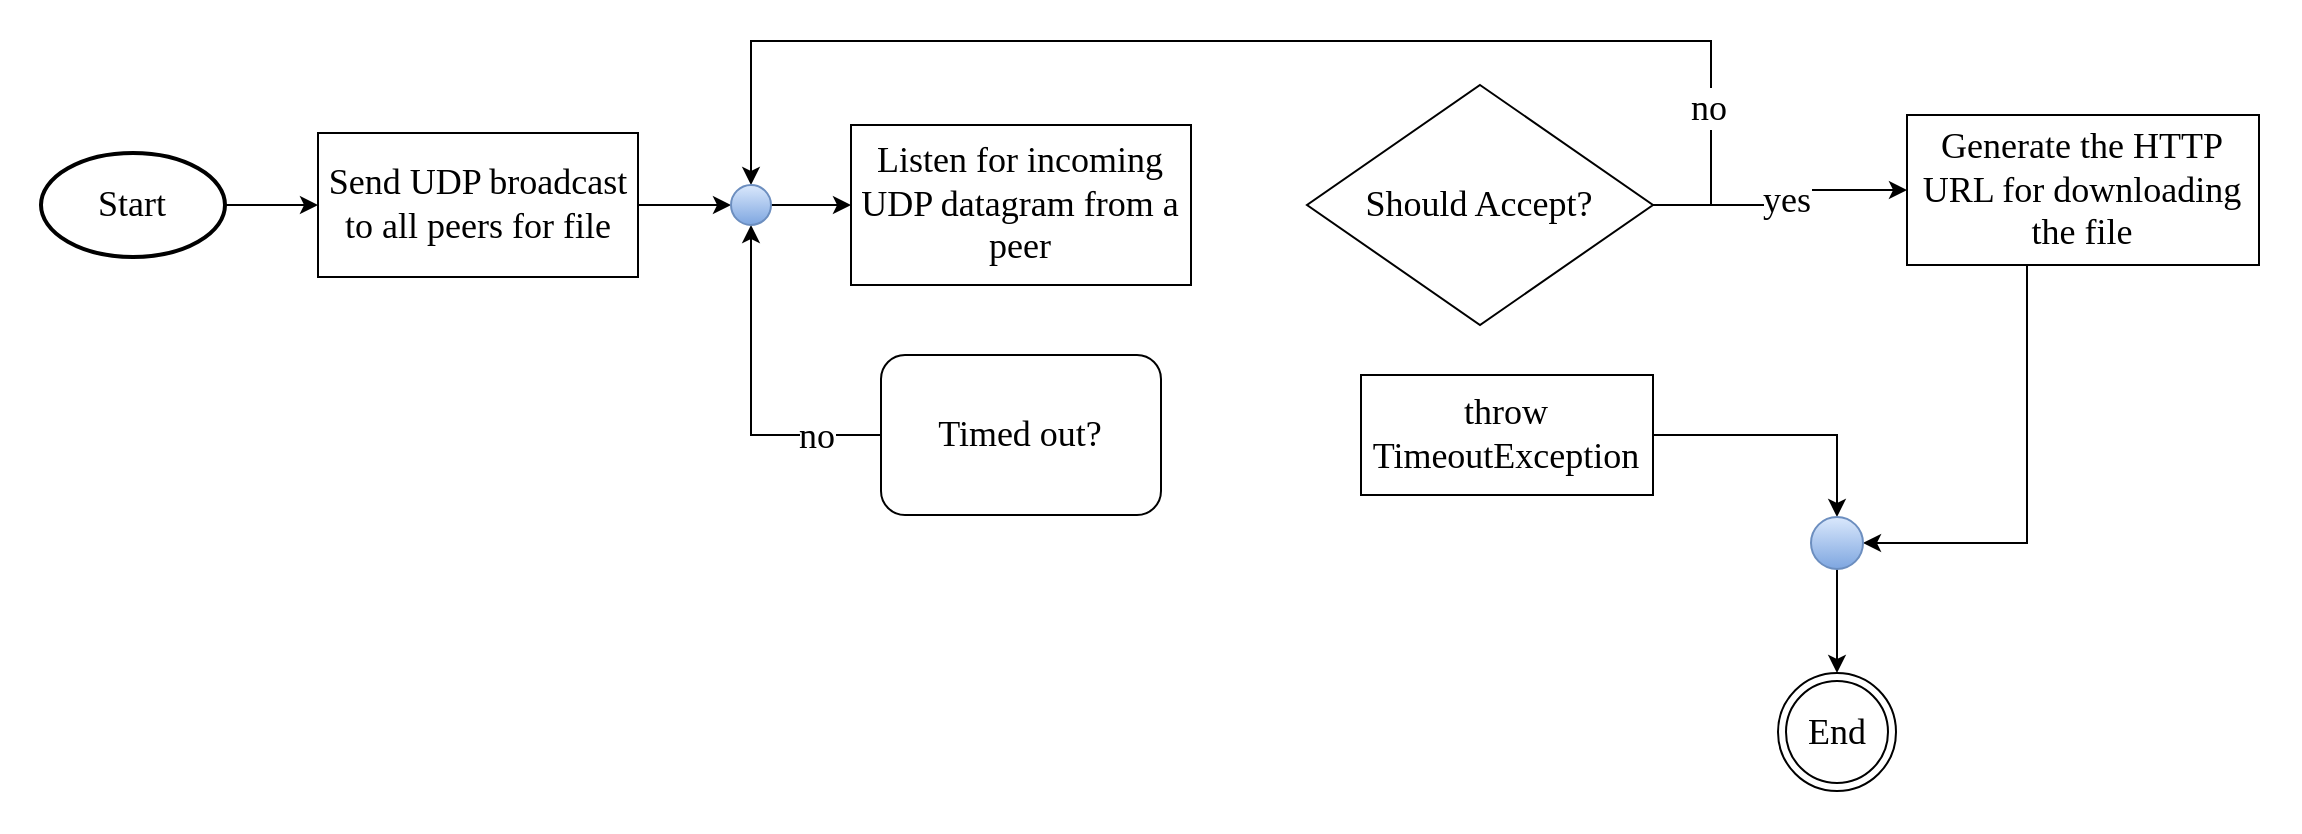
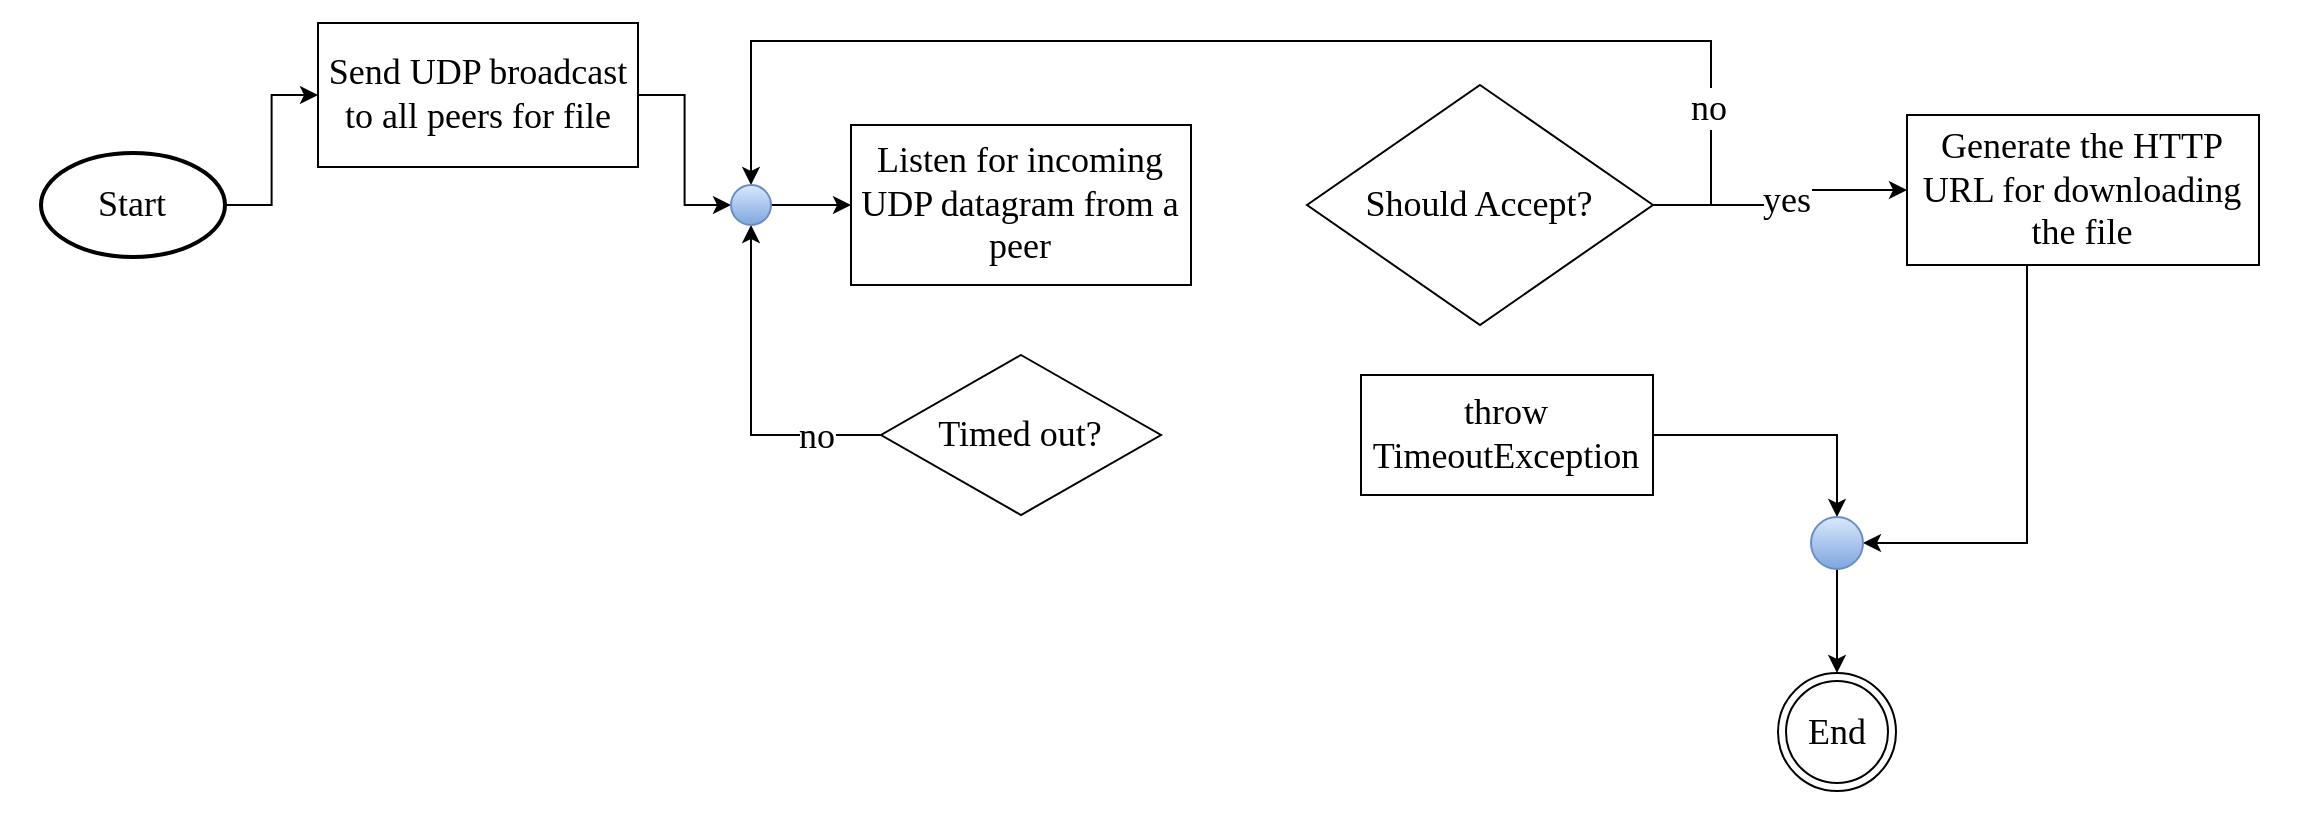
  <mxCell id="0" />
  <mxCell id="1" parent="0" />
  <mxCell id="2" style="edgeStyle=orthogonalEdgeStyle;rounded=0;orthogonalLoop=1;jettySize=auto;html=1;exitX=1;exitY=0.5;exitDx=0;exitDy=0;fontSize=18;entryX=0;entryY=0.5;entryDx=0;entryDy=0;fontFamily=Times New Roman;" parent="1" source="3" target="18" edge="1"><mxGeometry relative="1" as="geometry" /></mxCell>
- <mxCell id="3" value="&lt;font style=&quot;font-size: 18px&quot;&gt;Send UDP broadcast to all peers for file&lt;/font&gt;" style="rounded=0;whiteSpace=wrap;html=1;fontFamily=Times New Roman;" parent="1" vertex="1"><mxGeometry x="158.5" y="66" width="160" height="72" as="geometry" /></mxCell>
+ <mxCell id="3" value="&lt;font style=&quot;font-size: 18px&quot;&gt;Send UDP broadcast to all peers for file&lt;/font&gt;" style="rounded=0;whiteSpace=wrap;html=1;fontFamily=Times New Roman;" parent="1" vertex="1"><mxGeometry x="158.5" y="11" width="160" height="72" as="geometry" /></mxCell>
  <mxCell id="4" value="&lt;font style=&quot;font-size: 18px&quot;&gt;Listen for incoming UDP datagram from a peer&lt;/font&gt;" style="rounded=0;whiteSpace=wrap;html=1;fontFamily=Times New Roman;" parent="1" vertex="1"><mxGeometry x="425" y="62" width="170" height="80" as="geometry" /></mxCell>
  <mxCell id="5" value="" style="edgeStyle=orthogonalEdgeStyle;rounded=0;orthogonalLoop=1;jettySize=auto;html=1;fontSize=18;entryX=0;entryY=0.5;entryDx=0;entryDy=0;fontFamily=Times New Roman;" parent="1" source="9" target="11" edge="1"><mxGeometry relative="1" as="geometry"><mxPoint x="717.5" y="242" as="targetPoint" /></mxGeometry></mxCell>
  <mxCell id="6" value="yes" style="text;html=1;resizable=0;points=[];align=center;verticalAlign=middle;labelBackgroundColor=#ffffff;fontSize=18;fontFamily=Times New Roman;" parent="5" vertex="1" connectable="0"><mxGeometry x="-0.015" y="-3" relative="1" as="geometry"><mxPoint as="offset" /></mxGeometry></mxCell>
  <mxCell id="7" style="edgeStyle=orthogonalEdgeStyle;rounded=0;orthogonalLoop=1;jettySize=auto;html=1;exitX=1;exitY=0.5;exitDx=0;exitDy=0;fontSize=18;entryX=0.5;entryY=0;entryDx=0;entryDy=0;fontFamily=Times New Roman;" parent="1" source="9" target="18" edge="1"><mxGeometry relative="1" as="geometry"><mxPoint x="405" y="102" as="targetPoint" /><Array as="points"><mxPoint x="855" y="102" /><mxPoint x="855" y="20" /><mxPoint x="375" y="20" /></Array></mxGeometry></mxCell>
  <mxCell id="8" value="no" style="text;html=1;resizable=0;points=[];align=center;verticalAlign=middle;labelBackgroundColor=#ffffff;fontSize=18;fontFamily=Times New Roman;" parent="7" vertex="1" connectable="0"><mxGeometry x="-0.712" y="3" relative="1" as="geometry"><mxPoint x="1" y="17" as="offset" /></mxGeometry></mxCell>
  <mxCell id="9" value="&lt;font style=&quot;font-size: 18px&quot;&gt;Should Accept?&lt;/font&gt;" style="rhombus;whiteSpace=wrap;html=1;fontSize=14;fontFamily=Times New Roman;" parent="1" vertex="1"><mxGeometry x="653" y="42" width="173" height="120" as="geometry" /></mxCell>
  <mxCell id="10" style="edgeStyle=orthogonalEdgeStyle;rounded=0;orthogonalLoop=1;jettySize=auto;html=1;entryX=1;entryY=0.5;entryDx=0;entryDy=0;fontSize=18;fontFamily=Times New Roman;" parent="1" source="11" target="23" edge="1"><mxGeometry relative="1" as="geometry"><Array as="points"><mxPoint x="1013" y="271" /></Array></mxGeometry></mxCell>
  <mxCell id="11" value="&lt;font style=&quot;font-size: 18px&quot;&gt;Generate the HTTP URL for downloading the file&lt;/font&gt;" style="rounded=0;whiteSpace=wrap;html=1;fontSize=14;fontFamily=Times New Roman;" parent="1" vertex="1"><mxGeometry x="953" y="57" width="176" height="75" as="geometry" /></mxCell>
  <mxCell id="12" style="edgeStyle=orthogonalEdgeStyle;rounded=0;orthogonalLoop=1;jettySize=auto;html=1;exitX=0;exitY=0.5;exitDx=0;exitDy=0;entryX=0.5;entryY=1;entryDx=0;entryDy=0;fontSize=18;fontFamily=Times New Roman;" parent="1" source="16" target="18" edge="1"><mxGeometry relative="1" as="geometry"><Array as="points"><mxPoint x="375" y="217" /></Array></mxGeometry></mxCell>
  <mxCell id="13" value="no" style="text;html=1;resizable=0;points=[];align=center;verticalAlign=middle;labelBackgroundColor=#ffffff;fontSize=18;fontFamily=Times New Roman;" parent="12" vertex="1" connectable="0"><mxGeometry x="-0.179" y="2" relative="1" as="geometry"><mxPoint x="34" y="5" as="offset" /></mxGeometry></mxCell>
  <mxCell id="14" style="edgeStyle=orthogonalEdgeStyle;rounded=0;orthogonalLoop=1;jettySize=auto;html=1;exitX=1;exitY=0.5;exitDx=0;exitDy=0;entryX=0.5;entryY=0;entryDx=0;entryDy=0;fontSize=18;fontFamily=Times New Roman;" parent="1" source="15" target="23" edge="1"><mxGeometry relative="1" as="geometry"><Array as="points"><mxPoint x="918" y="217" /></Array></mxGeometry></mxCell>
  <mxCell id="15" value="throw TimeoutException" style="rounded=0;whiteSpace=wrap;html=1;fontSize=18;fontFamily=Times New Roman;" parent="1" vertex="1"><mxGeometry x="680" y="187" width="146" height="60" as="geometry" /></mxCell>
- <mxCell id="16" value="Timed out?" style="whiteSpace=wrap;html=1;fontSize=18;fontFamily=Times New Roman;rounded=1;" parent="1" vertex="1"><mxGeometry x="440" y="177" width="140" height="80" as="geometry" /></mxCell>
+ <mxCell id="16" value="Timed out?" style="rhombus;whiteSpace=wrap;html=1;fontSize=18;fontFamily=Times New Roman;" parent="1" vertex="1"><mxGeometry x="440" y="177" width="140" height="80" as="geometry" /></mxCell>
  <mxCell id="17" value="" style="edgeStyle=orthogonalEdgeStyle;rounded=0;orthogonalLoop=1;jettySize=auto;html=1;fontSize=18;fontFamily=Times New Roman;" parent="1" source="18" target="4" edge="1"><mxGeometry relative="1" as="geometry" /></mxCell>
  <mxCell id="18" value="" style="ellipse;whiteSpace=wrap;html=1;aspect=fixed;fontSize=18;gradientColor=#7ea6e0;fillColor=#dae8fc;strokeColor=#6c8ebf;fontFamily=Times New Roman;" parent="1" vertex="1"><mxGeometry x="365" y="92" width="20" height="20" as="geometry" /></mxCell>
  <mxCell id="19" value="" style="edgeStyle=orthogonalEdgeStyle;rounded=0;orthogonalLoop=1;jettySize=auto;html=1;fontSize=18;fontFamily=Times New Roman;" parent="1" source="20" target="3" edge="1"><mxGeometry relative="1" as="geometry" /></mxCell>
  <mxCell id="20" value="Start" style="strokeWidth=2;html=1;shape=mxgraph.flowchart.start_1;whiteSpace=wrap;fontSize=18;fontFamily=Times New Roman;" parent="1" vertex="1"><mxGeometry x="20" y="76" width="92" height="52" as="geometry" /></mxCell>
  <mxCell id="21" value="End" style="ellipse;shape=doubleEllipse;whiteSpace=wrap;html=1;aspect=fixed;fontSize=18;fontFamily=Times New Roman;" parent="1" vertex="1"><mxGeometry x="888.5" y="336" width="59" height="59" as="geometry" /></mxCell>
  <mxCell id="22" value="" style="edgeStyle=orthogonalEdgeStyle;rounded=0;orthogonalLoop=1;jettySize=auto;html=1;fontSize=18;fontFamily=Times New Roman;" parent="1" source="23" target="21" edge="1"><mxGeometry relative="1" as="geometry" /></mxCell>
  <mxCell id="23" value="" style="ellipse;whiteSpace=wrap;html=1;aspect=fixed;fontSize=18;fontFamily=Times New Roman;gradientColor=#7ea6e0;fillColor=#dae8fc;strokeColor=#6c8ebf;" parent="1" vertex="1"><mxGeometry x="905" y="258" width="26" height="26" as="geometry" /></mxCell>
